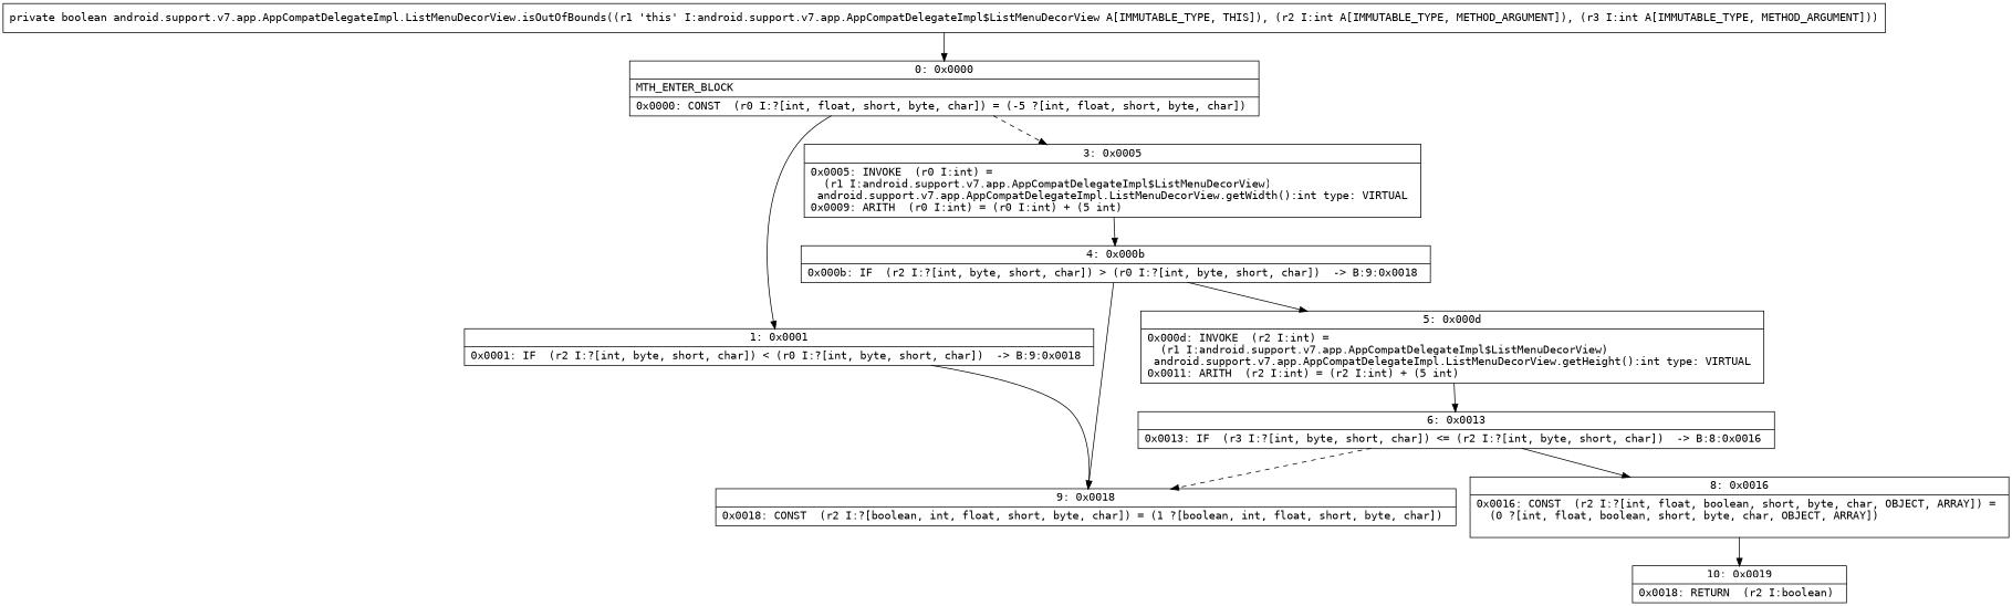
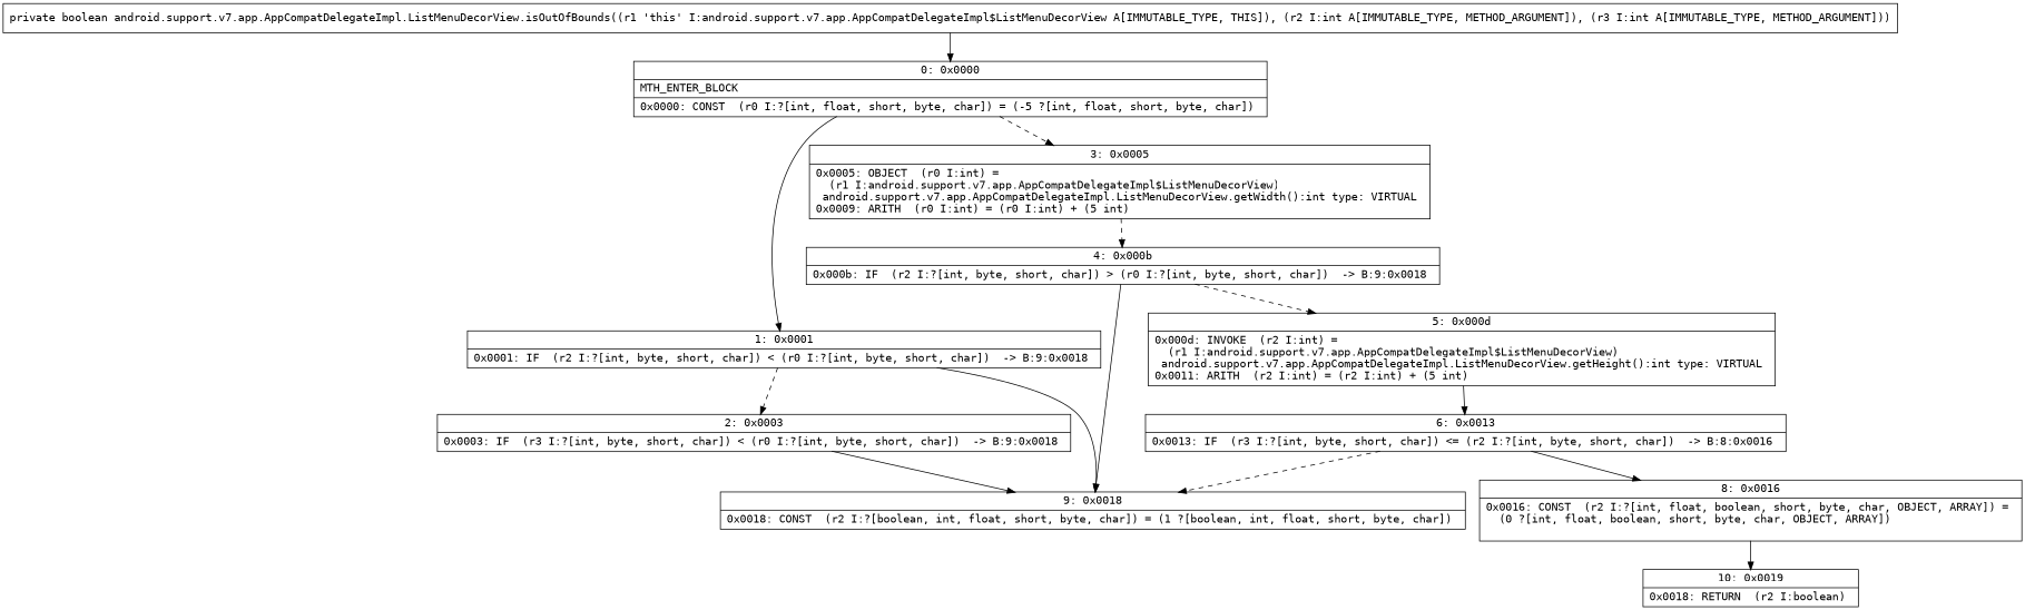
  digraph {
    fontname="DejaVu Sans Mono"
    node [fontname="DejaVu Sans Mono" shape=record]
    edge [fontname="DejaVu Sans Mono"]
    n1 [label="{0\:\ 0x0000|MTH_ENTER_BLOCK\l|0x0000: CONST  (r0 I:?[int, float, short, byte, char]) = (\-5 ?[int, float, short, byte, char]) \l}"]
    n2 [label="{1\:\ 0x0001|0x0001: IF  (r2 I:?[int, byte, short, char]) \< (r0 I:?[int, byte, short, char])  \-\> B:9:0x0018 \l}"]
-   n3 [label="{3\:\ 0x0005|0x0005: INVOKE  (r0 I:int) = \l  (r1 I:android.support.v7.app.AppCompatDelegateImpl$ListMenuDecorView)\l android.support.v7.app.AppCompatDelegateImpl.ListMenuDecorView.getWidth():int type: VIRTUAL \l0x0009: ARITH  (r0 I:int) = (r0 I:int) + (5 int) \l}"]
+   n3 [label="{3\:\ 0x0005|0x0005: OBJECT  (r0 I:int) = \l  (r1 I:android.support.v7.app.AppCompatDelegateImpl$ListMenuDecorView)\l android.support.v7.app.AppCompatDelegateImpl.ListMenuDecorView.getWidth():int type: VIRTUAL \l0x0009: ARITH  (r0 I:int) = (r0 I:int) + (5 int) \l}"]
+   n4 [label="{2\:\ 0x0003|0x0003: IF  (r3 I:?[int, byte, short, char]) \< (r0 I:?[int, byte, short, char])  \-\> B:9:0x0018 \l}"]
    n5 [label="{9\:\ 0x0018|0x0018: CONST  (r2 I:?[boolean, int, float, short, byte, char]) = (1 ?[boolean, int, float, short, byte, char]) \l}"]
    n6 [label="{4\:\ 0x000b|0x000b: IF  (r2 I:?[int, byte, short, char]) \> (r0 I:?[int, byte, short, char])  \-\> B:9:0x0018 \l}"]
    n7 [label="{5\:\ 0x000d|0x000d: INVOKE  (r2 I:int) = \l  (r1 I:android.support.v7.app.AppCompatDelegateImpl$ListMenuDecorView)\l android.support.v7.app.AppCompatDelegateImpl.ListMenuDecorView.getHeight():int type: VIRTUAL \l0x0011: ARITH  (r2 I:int) = (r2 I:int) + (5 int) \l}"]
    n8 [label="{6\:\ 0x0013|0x0013: IF  (r3 I:?[int, byte, short, char]) \<= (r2 I:?[int, byte, short, char])  \-\> B:8:0x0016 \l}"]
    n9 [label="{8\:\ 0x0016|0x0016: CONST  (r2 I:?[int, float, boolean, short, byte, char, OBJECT, ARRAY]) = \l  (0 ?[int, float, boolean, short, byte, char, OBJECT, ARRAY])\l \l}"]
    n10 [label="{10\:\ 0x0019|0x0018: RETURN  (r2 I:boolean) \l}"]
    n11 [label="{private boolean android.support.v7.app.AppCompatDelegateImpl.ListMenuDecorView.isOutOfBounds((r1 'this' I:android.support.v7.app.AppCompatDelegateImpl$ListMenuDecorView A[IMMUTABLE_TYPE, THIS]), (r2 I:int A[IMMUTABLE_TYPE, METHOD_ARGUMENT]), (r3 I:int A[IMMUTABLE_TYPE, METHOD_ARGUMENT])) }"]
    n1 -> n2
    n1 -> n3 [style=dashed]
+   n2 -> n4 [style=dashed]
    n2 -> n5
-   n3 -> n6
+   n3 -> n6 [style=dashed]
+   n4 -> n5
    n6 -> n5
-   n6 -> n7 [style=solid]
+   n6 -> n7 [style=dashed]
    n7 -> n8
    n8 -> n5 [style=dashed]
    n8 -> n9
    n9 -> n10
    n11 -> n1
  }
